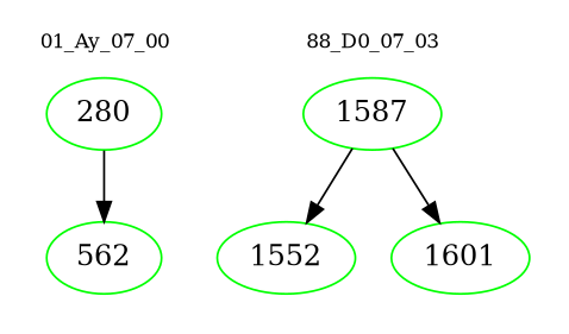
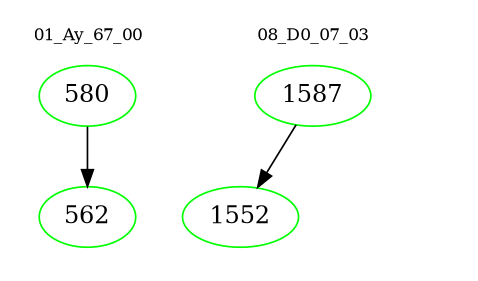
  digraph {
    node [color=green]
    edge [color=black]
-   n1 [label=280]
+   n1 [label=580]
    n2 [label=562]
    n3 [label=1587]
    n4 [label=1552]
-   n5 [label=1601]
    subgraph cluster_1 {
      color=white
      fontsize=10
-     label="01_Ay_07_00"
+     label="01_Ay_67_00"
      n1
      n2
    }
    subgraph cluster_2 {
      color=white
      fontsize=10
-     label="88_D0_07_03"
+     label="08_D0_07_03"
      n3
      n4
-     n5
    }
    n1 -> n2
    n3 -> n4
-   n3 -> n5
  }
